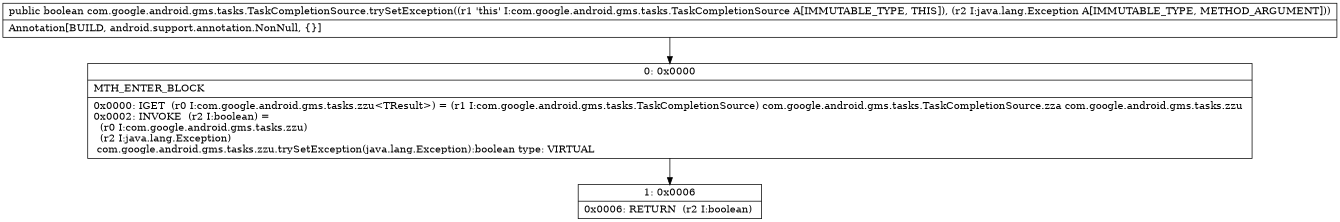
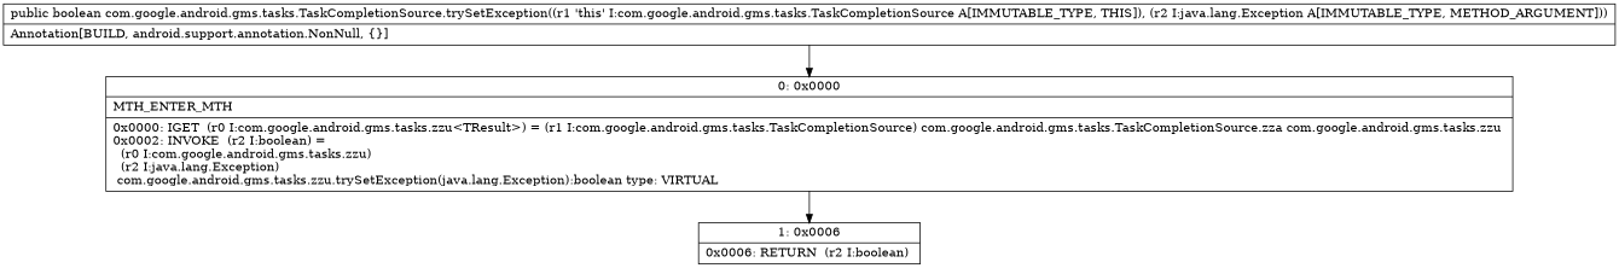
  digraph {
    node [shape=record]
-   n1 [label="{0\:\ 0x0000|MTH_ENTER_BLOCK\l|0x0000: IGET  (r0 I:com.google.android.gms.tasks.zzu\<TResult\>) = (r1 I:com.google.android.gms.tasks.TaskCompletionSource) com.google.android.gms.tasks.TaskCompletionSource.zza com.google.android.gms.tasks.zzu \l0x0002: INVOKE  (r2 I:boolean) = \l  (r0 I:com.google.android.gms.tasks.zzu)\l  (r2 I:java.lang.Exception)\l com.google.android.gms.tasks.zzu.trySetException(java.lang.Exception):boolean type: VIRTUAL \l}"]
+   n1 [label="{0\:\ 0x0000|MTH_ENTER_MTH\l|0x0000: IGET  (r0 I:com.google.android.gms.tasks.zzu\<TResult\>) = (r1 I:com.google.android.gms.tasks.TaskCompletionSource) com.google.android.gms.tasks.TaskCompletionSource.zza com.google.android.gms.tasks.zzu \l0x0002: INVOKE  (r2 I:boolean) = \l  (r0 I:com.google.android.gms.tasks.zzu)\l  (r2 I:java.lang.Exception)\l com.google.android.gms.tasks.zzu.trySetException(java.lang.Exception):boolean type: VIRTUAL \l}"]
    n2 [label="{1\:\ 0x0006|0x0006: RETURN  (r2 I:boolean) \l}"]
    n3 [label="{public boolean com.google.android.gms.tasks.TaskCompletionSource.trySetException((r1 'this' I:com.google.android.gms.tasks.TaskCompletionSource A[IMMUTABLE_TYPE, THIS]), (r2 I:java.lang.Exception A[IMMUTABLE_TYPE, METHOD_ARGUMENT]))  | Annotation[BUILD, android.support.annotation.NonNull, \{\}]\l}"]
    n1 -> n2
    n3 -> n1
  }
